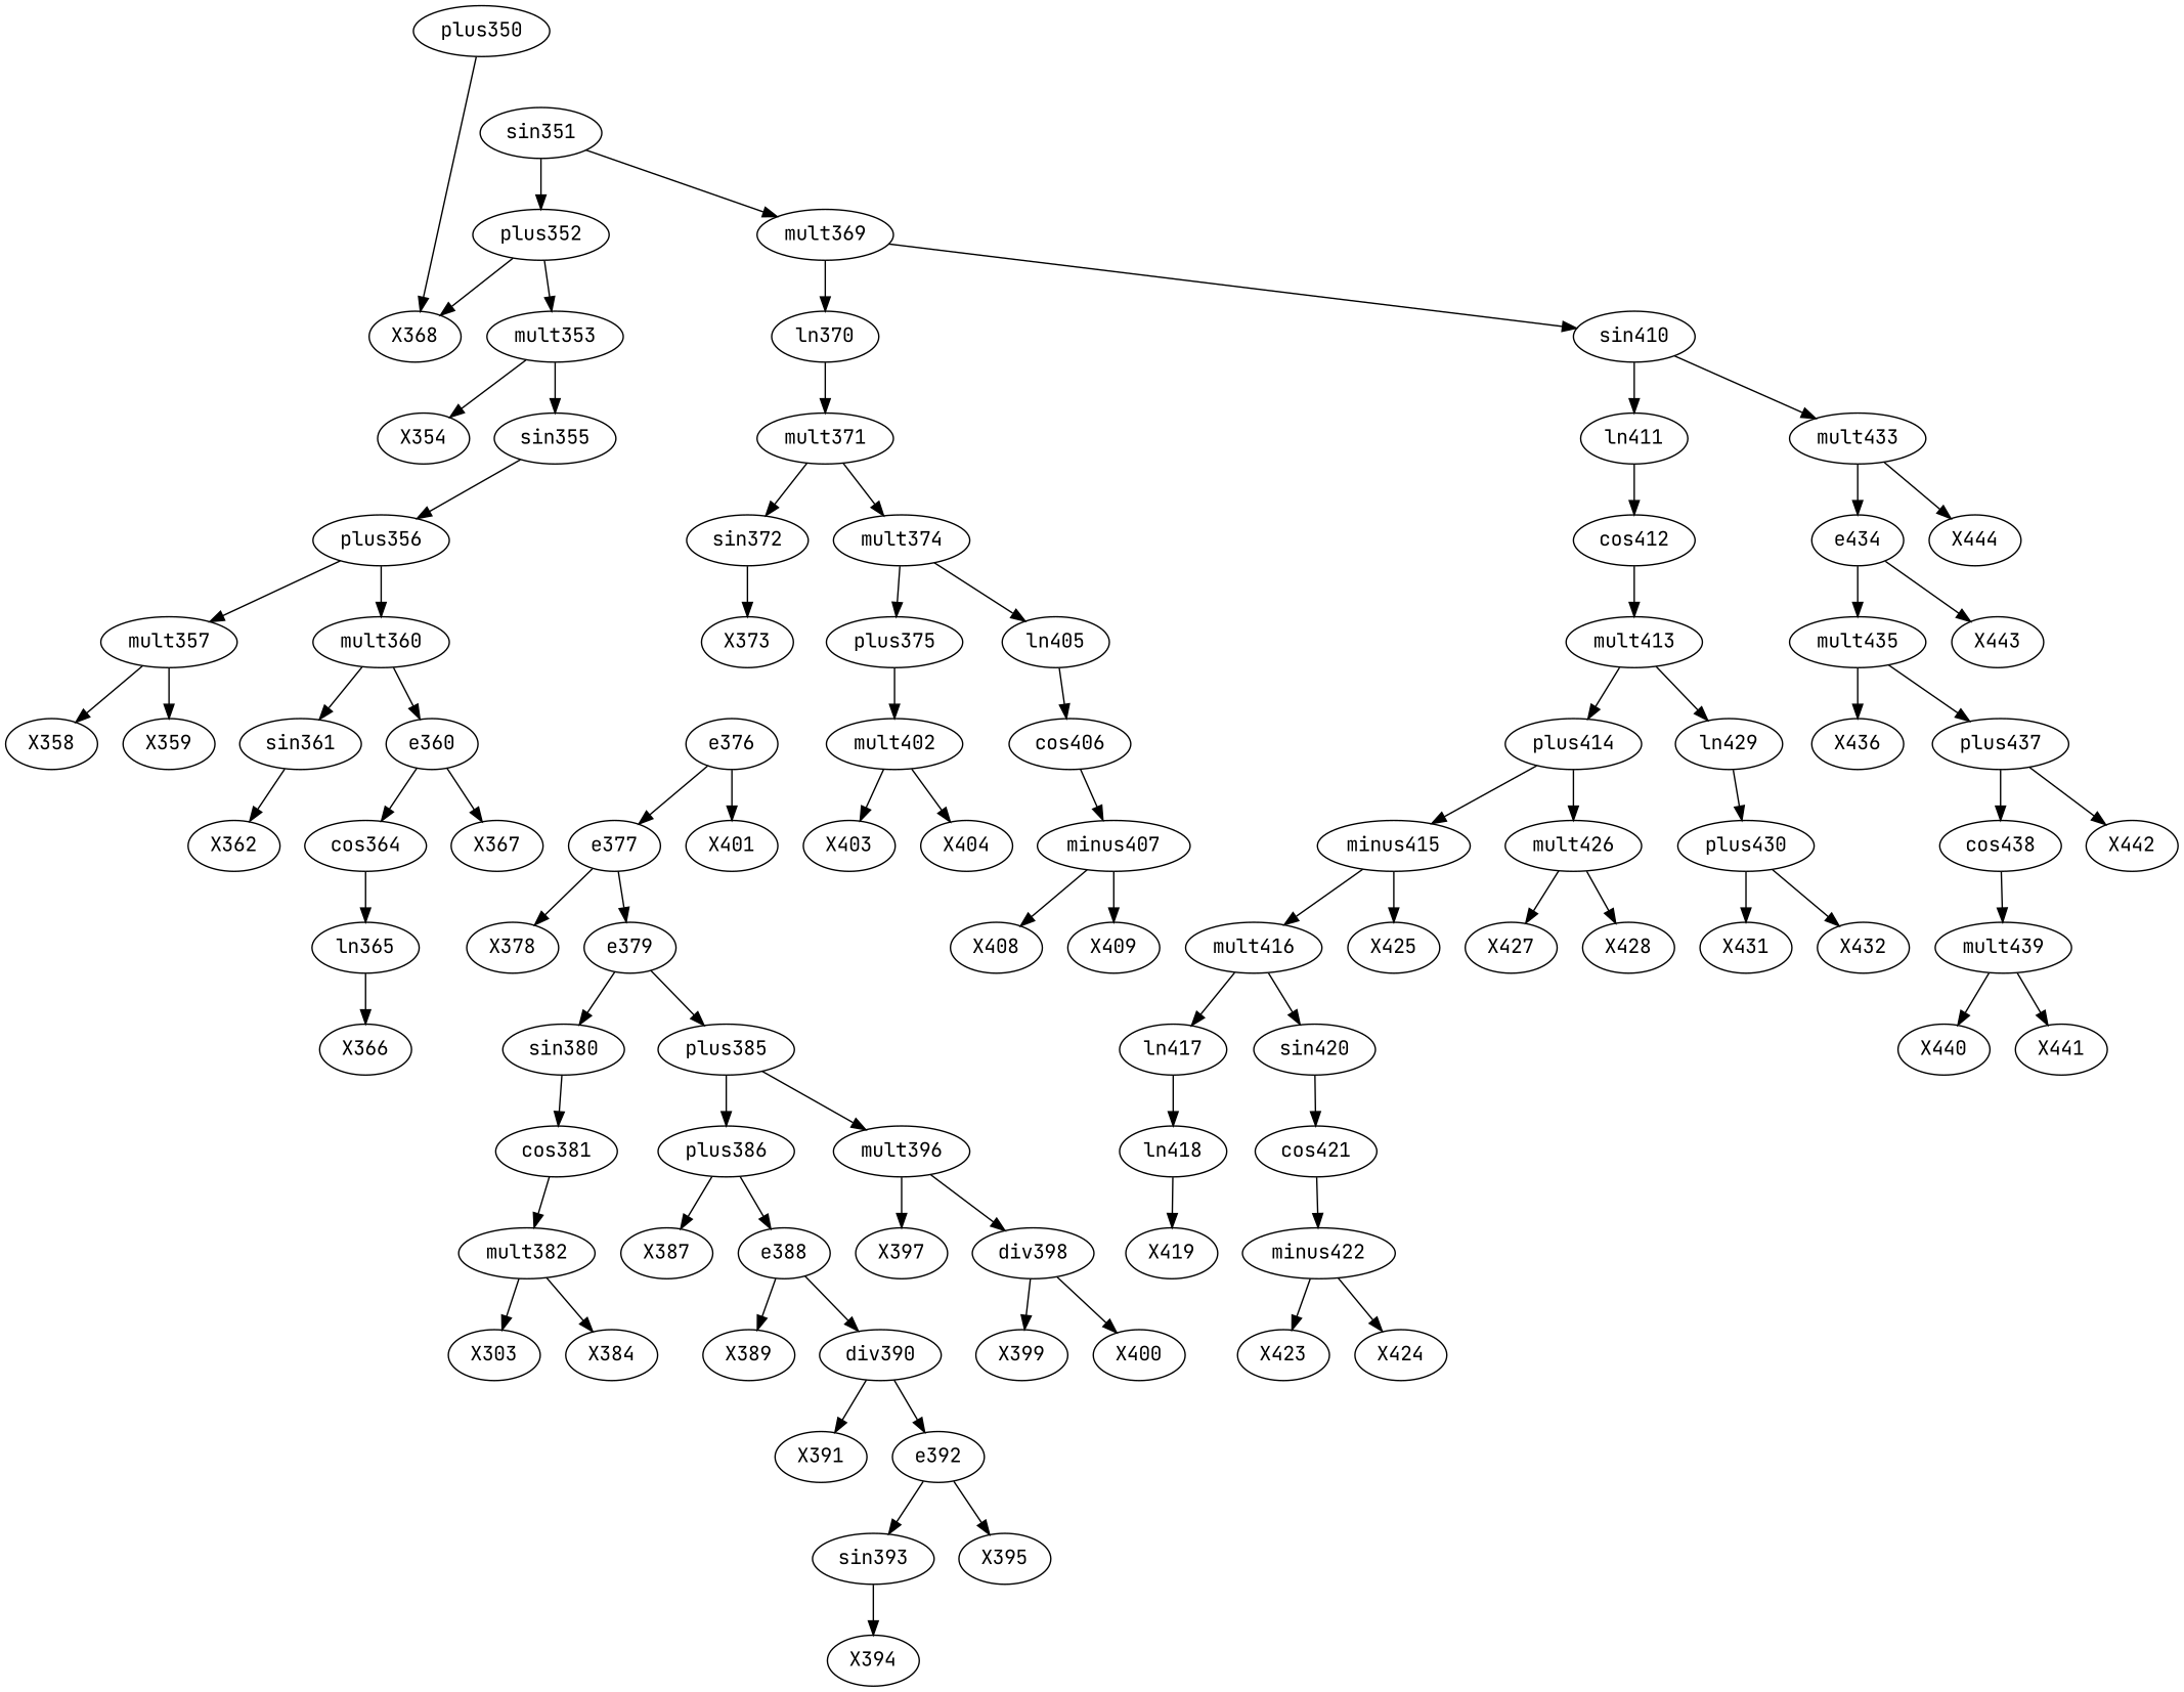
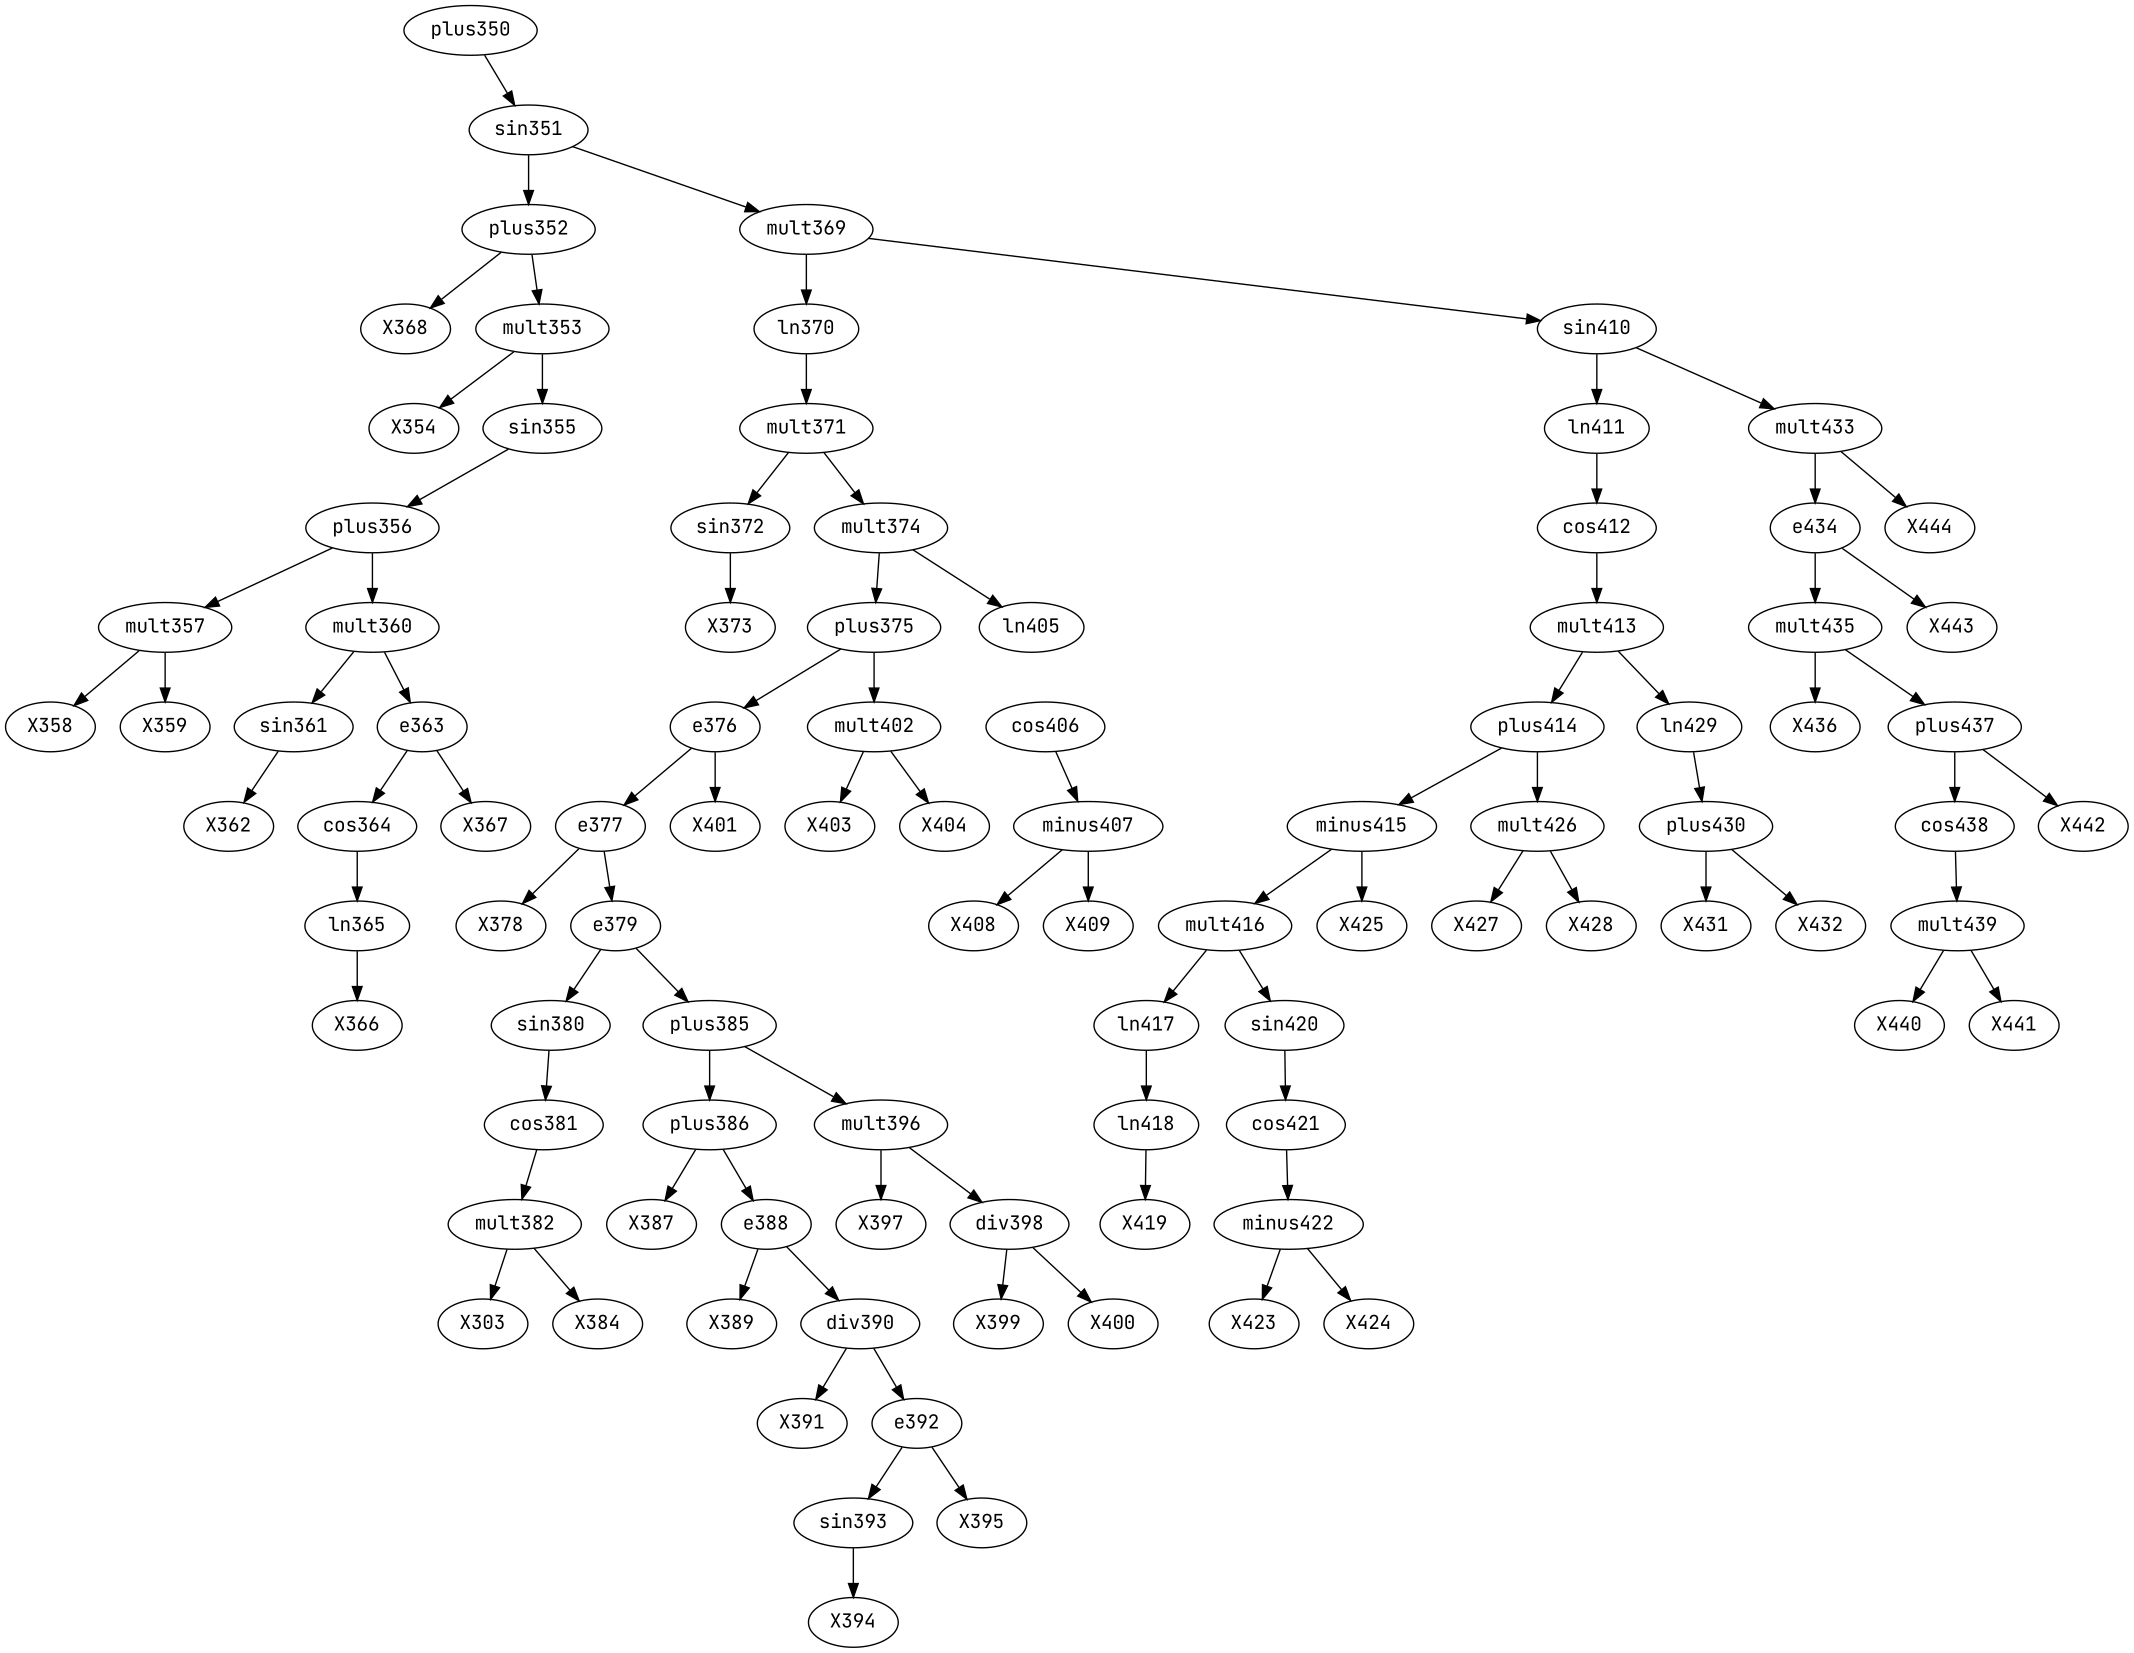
  digraph {
    fontname="JetBrains Mono"
    node [fontname="JetBrains Mono"]
    edge [fontname="JetBrains Mono"]
    mult353
    X354
    sin355
    plus356
    mult357
    X358
    X359
    mult360
    sin361
-   e363 [label=e360]
+   e363
    X362
    cos364
    X367
    ln365
    X366
    plus352
    X368
    sin351
    mult369
    plus350
    ln370
    n22 [label=sin410]
    sin372
    X373
    mult371
    mult374
    plus375
    ln405
    e377
    X378
    e379
    sin380
    plus385
    n34 [label=X303]
    mult382
    X384
    cos381
    plus386
    mult396
    X387
    e388
    X389
    div390
    X391
    e392
    sin393
    X395
    X394
    X397
    div398
    X399
    X400
    e376
    X401
    mult402
    X403
    X404
    cos406
    minus407
    X408
    X409
    ln411
    mult433
    ln418
    X419
    ln417
    mult416
    sin420
    cos421
    minus422
    X423
    X424
    minus415
    X425
    plus414
    mult426
    X427
    X428
    mult413
    ln429
    plus430
    X431
    X432
    cos412
    e434
    X444
    mult435
    X436
    plus437
    cos438
    X442
    mult439
    X440
    X441
    X443
    mult353 -> X354
    mult353 -> sin355
    sin355 -> plus356
    plus356 -> mult357
    plus356 -> mult360
    mult357 -> X358
    mult357 -> X359
    mult360 -> sin361
    mult360 -> e363
    sin361 -> X362
    e363 -> cos364
    e363 -> X367
    cos364 -> ln365
    ln365 -> X366
    plus352 -> mult353
    plus352 -> X368
    sin351 -> plus352
    sin351 -> mult369
    mult369 -> ln370
    mult369 -> n22
-   plus350 -> X368
+   plus350 -> sin351
    ln370 -> mult371
    n22 -> ln411
    n22 -> mult433
    sin372 -> X373
    mult371 -> sin372
    mult371 -> mult374
    mult374 -> plus375
    mult374 -> ln405
+   plus375 -> e376
    plus375 -> mult402
-   ln405 -> cos406
    e377 -> X378
    e377 -> e379
    e379 -> sin380
    e379 -> plus385
    sin380 -> cos381
    plus385 -> plus386
    plus385 -> mult396
    mult382 -> n34
    mult382 -> X384
    cos381 -> mult382
    plus386 -> X387
    plus386 -> e388
    mult396 -> X397
    mult396 -> div398
    e388 -> X389
    e388 -> div390
    div390 -> X391
    div390 -> e392
    e392 -> sin393
    e392 -> X395
    sin393 -> X394
    div398 -> X399
    div398 -> X400
    e376 -> e377
    e376 -> X401
    mult402 -> X403
    mult402 -> X404
    cos406 -> minus407
    minus407 -> X408
    minus407 -> X409
    ln411 -> cos412
    mult433 -> e434
    mult433 -> X444
    ln418 -> X419
    ln417 -> ln418
    mult416 -> ln417
    mult416 -> sin420
    sin420 -> cos421
    cos421 -> minus422
    minus422 -> X423
    minus422 -> X424
    minus415 -> mult416
    minus415 -> X425
    plus414 -> minus415
    plus414 -> mult426
    mult426 -> X427
    mult426 -> X428
    mult413 -> plus414
    mult413 -> ln429
    ln429 -> plus430
    plus430 -> X431
    plus430 -> X432
    cos412 -> mult413
    e434 -> mult435
    e434 -> X443
    mult435 -> X436
    mult435 -> plus437
    plus437 -> cos438
    plus437 -> X442
    cos438 -> mult439
    mult439 -> X440
    mult439 -> X441
  }
